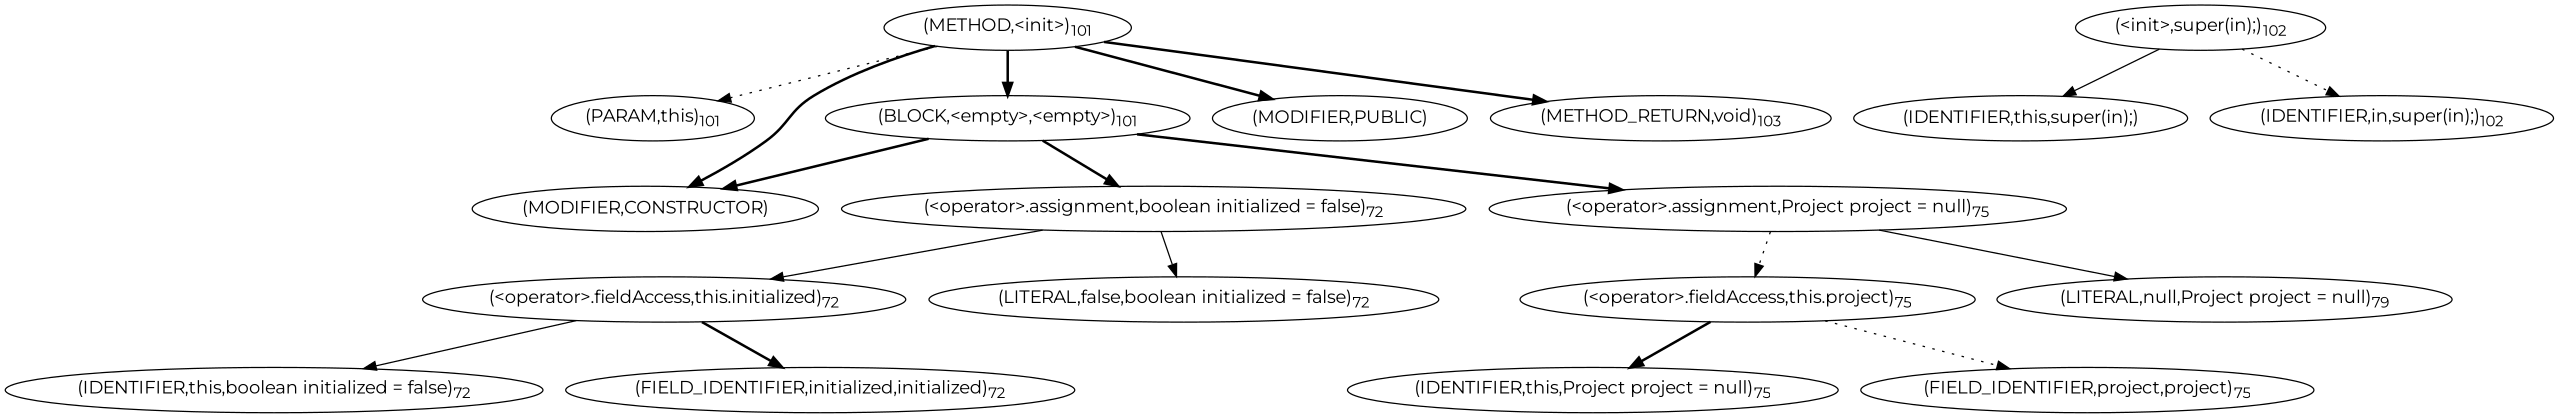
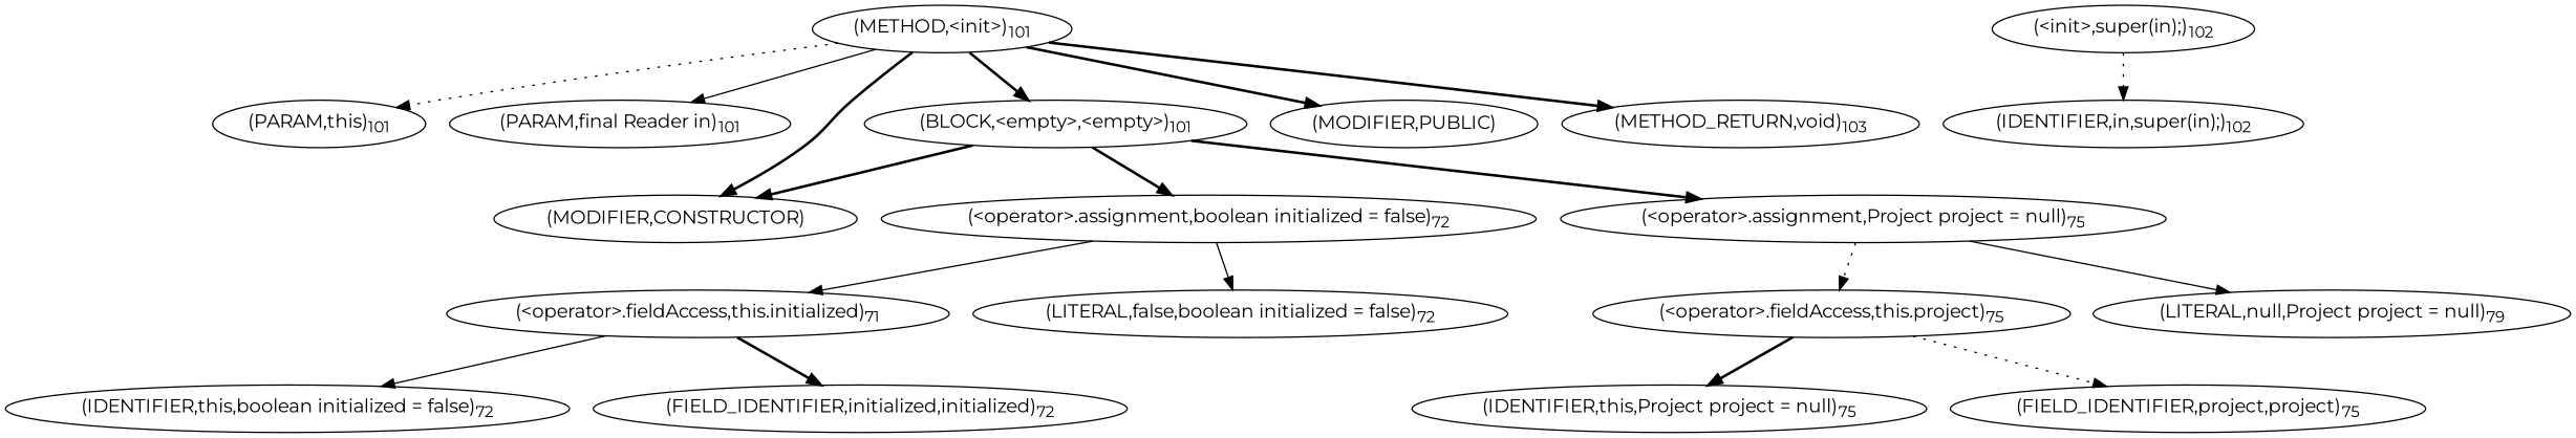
  digraph {
    fontname=Montserrat
    node [fontname=Montserrat]
    edge [fontname=Montserrat style=bold]
    n1 [label=<(METHOD,&lt;init&gt;)<SUB>101</SUB>>]
    n2 [label=<(PARAM,this)<SUB>101</SUB>>]
+   n3 [label=<(PARAM,final Reader in)<SUB>101</SUB>>]
    n4 [label=<(BLOCK,&lt;empty&gt;,&lt;empty&gt;)<SUB>101</SUB>>]
    n5 [label=<(MODIFIER,CONSTRUCTOR)>]
    n6 [label=<(MODIFIER,PUBLIC)>]
    n7 [label=<(METHOD_RETURN,void)<SUB>103</SUB>>]
    n8 [label=<(&lt;operator&gt;.assignment,boolean initialized = false)<SUB>72</SUB>>]
    n9 [label=<(&lt;operator&gt;.assignment,Project project = null)<SUB>75</SUB>>]
-   n10 [label=<(&lt;operator&gt;.fieldAccess,this.initialized)<SUB>72</SUB>>]
+   n10 [label=<(&lt;operator&gt;.fieldAccess,this.initialized)<SUB>71</SUB>>]
    n11 [label=<(LITERAL,false,boolean initialized = false)<SUB>72</SUB>>]
    n12 [label=<(&lt;operator&gt;.fieldAccess,this.project)<SUB>75</SUB>>]
    n13 [label=<(LITERAL,null,Project project = null)<SUB>79</SUB>>]
    n14 [label=<(&lt;init&gt;,super(in);)<SUB>102</SUB>>]
-   n15 [label=<(IDENTIFIER,this,super(in);)>]
    n16 [label=<(IDENTIFIER,in,super(in);)<SUB>102</SUB>>]
    n17 [label=<(IDENTIFIER,this,boolean initialized = false)<SUB>72</SUB>>]
    n18 [label=<(FIELD_IDENTIFIER,initialized,initialized)<SUB>72</SUB>>]
    n19 [label=<(IDENTIFIER,this,Project project = null)<SUB>75</SUB>>]
    n20 [label=<(FIELD_IDENTIFIER,project,project)<SUB>75</SUB>>]
    n1 -> n2 [style=dotted]
+   n1 -> n3 [style=solid]
    n1 -> n4
    n1 -> n5
    n1 -> n6
    n1 -> n7
    n4 -> n5
    n4 -> n8
    n4 -> n9
    n8 -> n10 [style=solid]
    n8 -> n11 [style=solid]
    n9 -> n12 [style=dotted]
    n9 -> n13 [style=solid]
    n10 -> n17 [style=solid]
    n10 -> n18
    n12 -> n19
    n12 -> n20 [style=dotted]
-   n14 -> n15 [style=solid]
    n14 -> n16 [style=dotted]
  }
